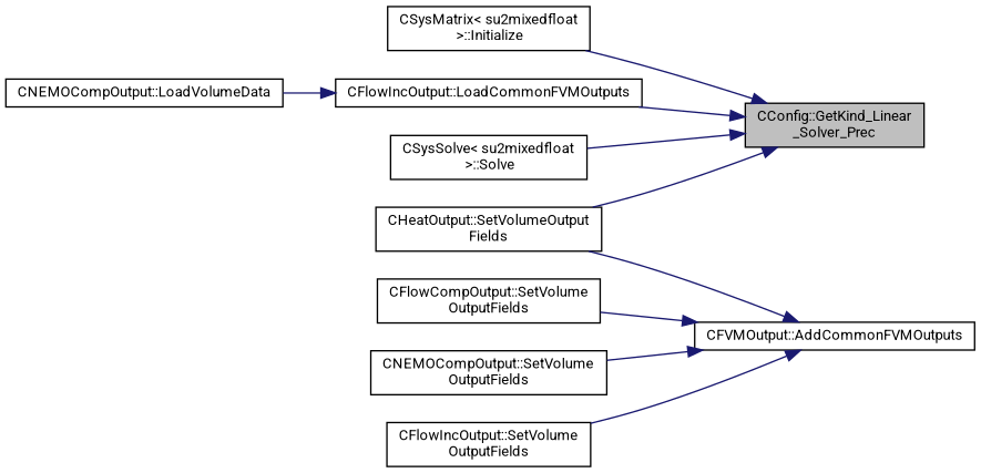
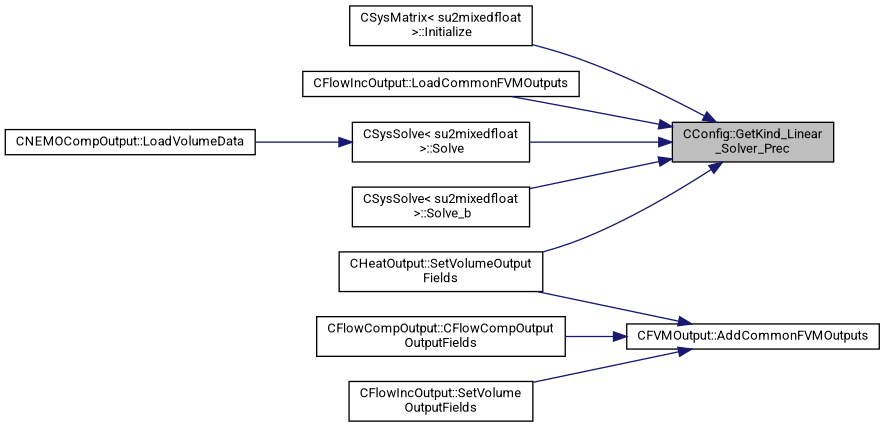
  digraph {
    fontname=Roboto
    rankdir=RL
    node [color=black fillcolor=white fontname=Roboto fontsize=10 shape=record style=filled]
    edge [color=midnightblue dir=back fontname=Roboto fontsize=10 labelfontname=Helvetica labelfontsize=10 style=solid]
    n1 [fillcolor=grey75 fontcolor=black height=0.2 label="CConfig::GetKind_Linear\l_Solver_Prec" width=0.4]
    n2 [height=0.2 label="CSysMatrix\< su2mixedfloat\l \>::Initialize" width=0.4]
    n3 [height=0.2 label="CFlowIncOutput::LoadCommonFVMOutputs" width=0.4]
    n4 [height=0.2 label="CSysSolve\< su2mixedfloat\l \>::Solve" width=0.4]
+   n5 [height=0.2 label="CSysSolve\< su2mixedfloat\l \>::Solve_b" width=0.4]
    n6 [height=0.2 label="CHeatOutput::SetVolumeOutput\lFields" width=0.4]
    n7 [height=0.2 label="CFVMOutput::AddCommonFVMOutputs" width=0.4]
-   n8 [height=0.2 label="CFlowCompOutput::SetVolume\lOutputFields" width=0.4]
-   n9 [height=0.2 label="CNEMOCompOutput::SetVolume\lOutputFields" width=0.4]
+   n8 [height=0.2 label="CFlowCompOutput::CFlowCompOutput\lOutputFields" width=0.4]
    n10 [height=0.2 label="CFlowIncOutput::SetVolume\lOutputFields" width=0.4]
    n11 [height=0.2 label="CNEMOCompOutput::LoadVolumeData" width=0.4]
    n1 -> n2
    n1 -> n3
    n1 -> n4
+   n1 -> n5
    n1 -> n6
-   n3 -> n11
+   n4 -> n11
    n7 -> n6
    n7 -> n8
-   n7 -> n9
    n7 -> n10
  }
